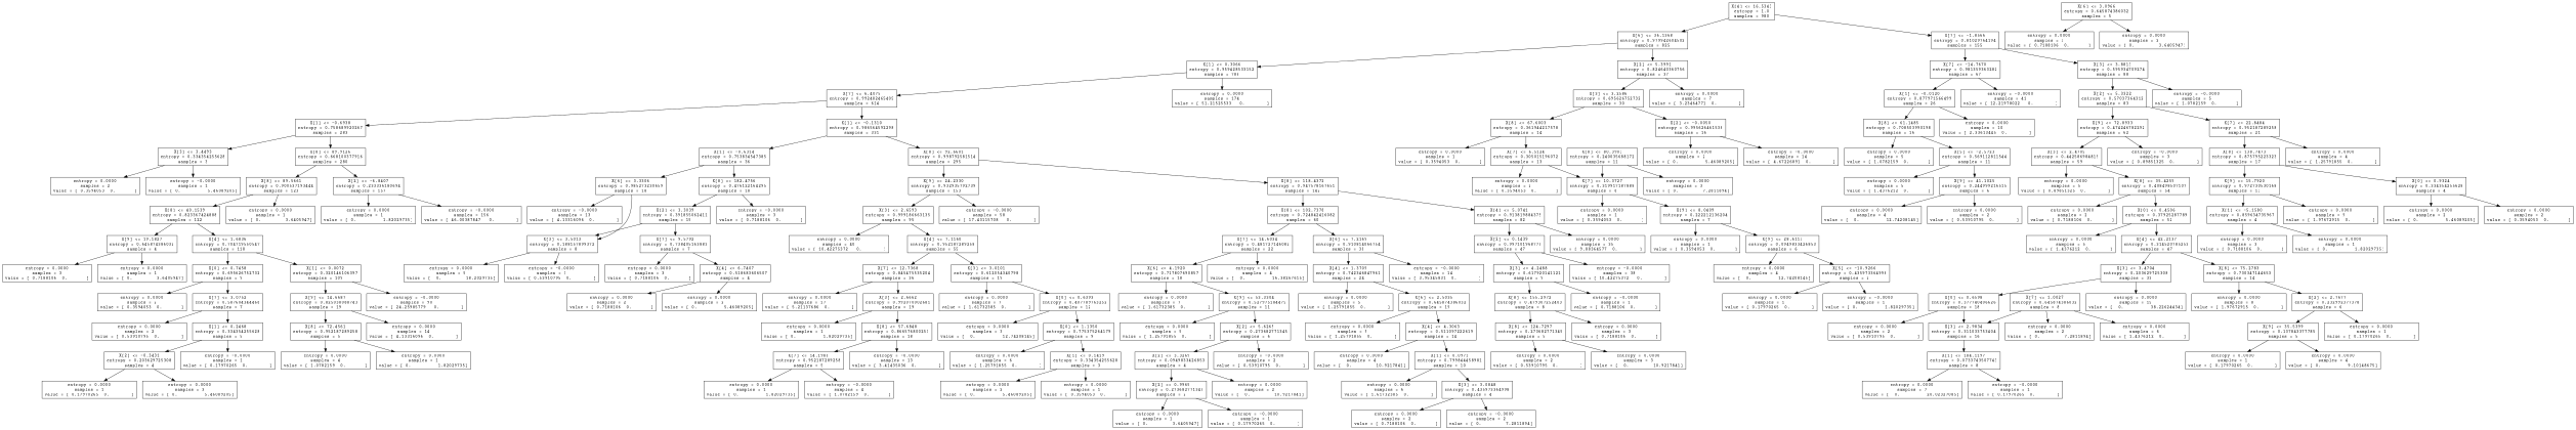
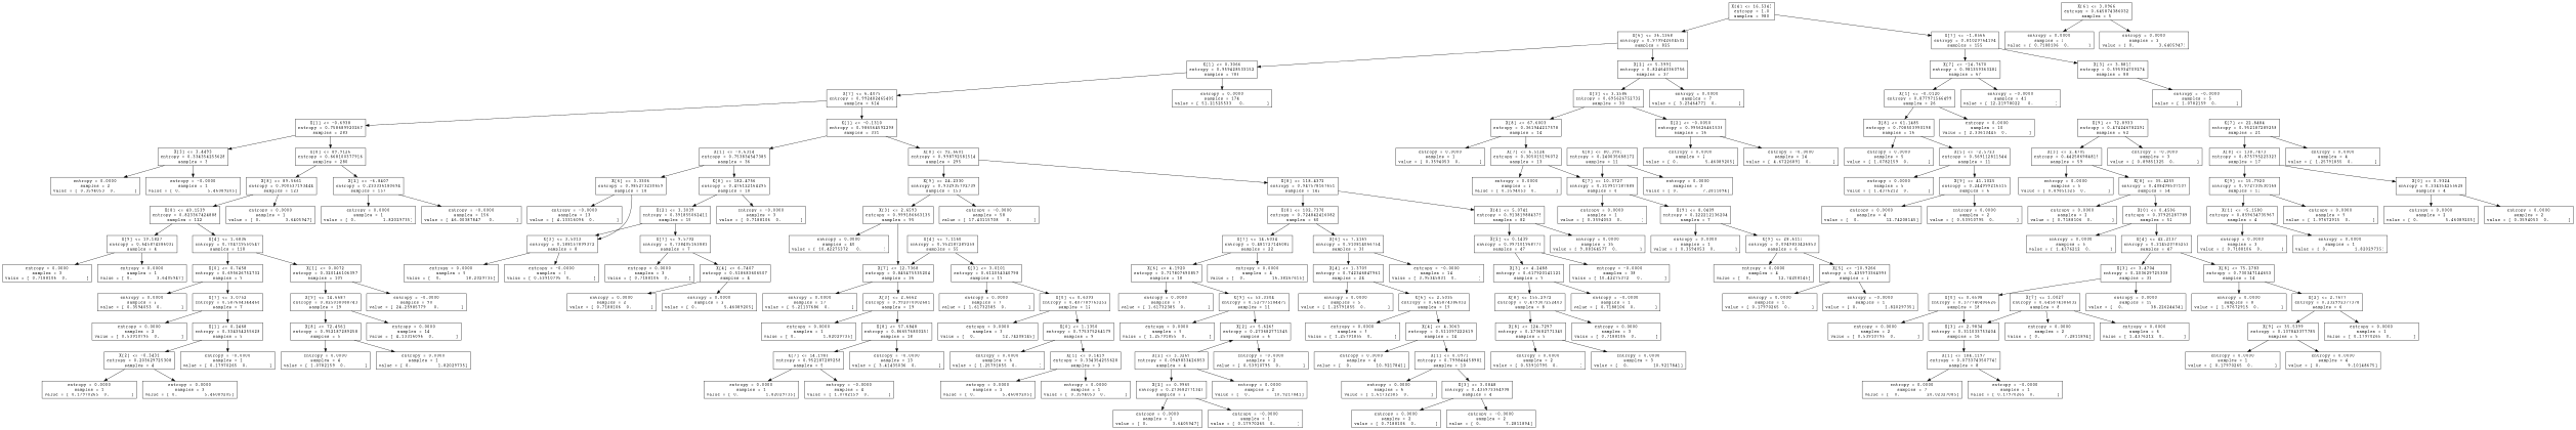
  digraph {
    fontname="Courier Prime"
    node [fontname="Courier Prime" shape=box]
    edge [fontname="Courier Prime"]
    n1 [label="X[4] <= 16.5343\nentropy = 1.0\nsamples = 980"]
    n2 [label="X[6] <= 36.1368\nentropy = 0.979942604502\nsamples = 825"]
    n3 [label="X[7] <= -1.8566\nentropy = 0.81029764194\nsamples = 155"]
    n4 [label="X[1] <= 0.3066\nentropy = 0.959428533152\nsamples = 788"]
    n5 [label="X[2] <= 5.3991\nentropy = 0.824640360756\nsamples = 37"]
    n6 [label="X[7] <= -14.7670\nentropy = 0.981359363282\nsamples = 67"]
    n7 [label="X[3] <= 3.8813\nentropy = 0.595934709274\nsamples = 88"]
    n8 [label="X[7] <= 6.4075\nentropy = 0.992482465405\nsamples = 614"]
    n9 [label="entropy = 0.0000\nsamples = 174\nvalue = [ 51.21525533   0.        ]"]
    n10 [label="X[3] <= 3.2586\nentropy = 0.695626752732\nsamples = 30"]
    n11 [label="entropy = 0.0000\nsamples = 7\nvalue = [ 3.23464771  0.        ]"]
    n12 [label="X[1] <= -0.6938\nentropy = 0.758689920267\nsamples = 283"]
    n13 [label="X[1] <= -0.1310\nentropy = 0.986564592298\nsamples = 331"]
    n14 [label="X[3] <= 3.4493\nentropy = 0.334354255628\nsamples = 3"]
    n15 [label="X[8] <= 89.9126\nentropy = 0.668100377916\nsamples = 280"]
    n16 [label="X[1] <= -0.6314\nentropy = 0.753834547385\nsamples = 36"]
    n17 [label="X[8] <= 92.6601\nentropy = 0.998792581514\nsamples = 295"]
    n18 [label="entropy = 0.0000\nsamples = 2\nvalue = [ 0.3594053  0.       ]"]
    n19 [label="entropy = -0.0000\nsamples = 1\nvalue = [ 0.          5.46089205]"]
    n20 [label="X[8] <= 89.5661\nentropy = 0.900537193444\nsamples = 123"]
    n21 [label="X[2] <= -6.8407\nentropy = 0.233336180694\nsamples = 157"]
    n22 [label="X[8] <= 40.1539\nentropy = 0.823367424888\nsamples = 122"]
    n23 [label="entropy = 0.0000\nsamples = 1\nvalue = [ 0.         3.6405947]"]
    n24 [label="entropy = 0.0000\nsamples = 1\nvalue = [ 0.          1.82029735]"]
    n25 [label="entropy = -0.0000\nsamples = 156\nvalue = [ 46.00387847   0.        ]"]
    n26 [label="X[9] <= 19.1827\nentropy = 0.645874386032\nsamples = 4"]
    n27 [label="X[4] <= 1.6836\nentropy = 0.704719550547\nsamples = 118"]
    n28 [label="entropy = 0.0000\nsamples = 3\nvalue = [ 0.7188106  0.       ]"]
    n29 [label="entropy = 0.0000\nsamples = 1\nvalue = [ 0.         3.6405947]"]
    n30 [label="X[0] <= 0.7458\nentropy = 0.695626752732\nsamples = 9"]
    n31 [label="X[1] <= 0.0072\nentropy = 0.320146106397\nsamples = 109"]
    n32 [label="entropy = 0.0000\nsamples = 2\nvalue = [ 0.3594053  0.       ]"]
    n33 [label="X[7] <= 3.0752\nentropy = 0.587604344468\nsamples = 7"]
    n34 [label="X[9] <= 14.6687\nentropy = 0.825038088743\nsamples = 19"]
    n35 [label="entropy = -0.0000\nsamples = 90\nvalue = [ 24.25985779   0.        ]"]
    n36 [label="entropy = 0.0000\nsamples = 2\nvalue = [ 0.53910795  0.        ]"]
    n37 [label="X[1] <= 0.2468\nentropy = 0.334354255628\nsamples = 5"]
    n38 [label="X[2] <= -0.3431\nentropy = 0.203629725308\nsamples = 4"]
    n39 [label="entropy = -0.0000\nsamples = 1\nvalue = [ 0.17970265  0.        ]"]
    n40 [label="entropy = 0.0000\nsamples = 1\nvalue = [ 0.17970265  0.        ]"]
    n41 [label="entropy = 0.0000\nsamples = 3\nvalue = [ 0.          5.46089205]"]
    n42 [label="X[8] <= 72.4561\nentropy = 0.952187289258\nsamples = 5"]
    n43 [label="entropy = 0.0000\nsamples = 14\nvalue = [ 4.13316096  0.        ]"]
    n44 [label="entropy = 0.0000\nsamples = 4\nvalue = [ 1.0782159  0.       ]"]
    n45 [label="entropy = 0.0000\nsamples = 1\nvalue = [ 0.          1.82029735]"]
    n46 [label="X[6] <= 3.3306\nentropy = 0.985273230659\nsamples = 18"]
    n47 [label="X[8] <= 182.4756\nentropy = 0.476122164295\nsamples = 18"]
    n48 [label="X[9] <= 24.2330\nentropy = 0.932935792739\nsamples = 153"]
    n49 [label="X[8] <= 118.4372\nentropy = 0.947578167651\nsamples = 142"]
    n50 [label="entropy = -0.0000\nsamples = 13\nvalue = [ 4.13316096  0.        ]"]
    n51 [label="X[3] <= 3.5013\nentropy = 0.188157899372\nsamples = 8"]
    n52 [label="X[2] <= 3.3039\nentropy = 0.391855062411\nsamples = 15"]
    n53 [label="entropy = -0.0000\nsamples = 3\nvalue = [ 0.7188106  0.       ]"]
    n54 [label="X[6] <= 3.0966\nentropy = 0.645874386032\nsamples = 5"]
    n55 [label="entropy = 0.0000\nsamples = 3\nvalue = [ 0.7188106  0.       ]"]
    n56 [label="entropy = 0.0000\nsamples = 2\nvalue = [ 0.         3.6405947]"]
    n57 [label="X[7] <= 9.5792\nentropy = 0.738405163883\nsamples = 7"]
    n58 [label="entropy = 0.0000\nsamples = 5\nvalue = [  0.         18.2029735]"]
    n59 [label="entropy = -0.0000\nsamples = 3\nvalue = [ 0.53910795  0.        ]"]
    n60 [label="entropy = 0.0000\nsamples = 3\nvalue = [ 0.7188106  0.       ]"]
    n61 [label="X[4] <= 6.7407\nentropy = 0.518683606507\nsamples = 4"]
    n62 [label="entropy = 0.0000\nsamples = 2\nvalue = [ 0.7188106  0.       ]"]
    n63 [label="entropy = 0.0000\nsamples = 2\nvalue = [ 0.          5.46089205]"]
    n64 [label="X[3] <= 2.6593\nentropy = 0.999186663135\nsamples = 95"]
    n65 [label="entropy = -0.0000\nsamples = 58\nvalue = [ 17.43115708   0.        ]"]
    n66 [label="X[8] <= 102.7378\nentropy = 0.724842416082\nsamples = 60"]
    n67 [label="X[4] <= 5.0741\nentropy = 0.913819884375\nsamples = 82"]
    n68 [label="entropy = 0.0000\nsamples = 40\nvalue = [ 10.42275372   0.        ]"]
    n69 [label="X[4] <= 7.1160\nentropy = 0.952187289258\nsamples = 55"]
    n70 [label="X[7] <= 12.7368\nentropy = 0.845475535204\nsamples = 36"]
    n71 [label="X[3] <= 3.0101\nentropy = 0.612054340798\nsamples = 19"]
    n72 [label="entropy = 0.0000\nsamples = 17\nvalue = [ 5.21137686  0.        ]"]
    n73 [label="X[3] <= 2.6662\nentropy = 0.992070002681\nsamples = 19"]
    n74 [label="entropy = 0.0000\nsamples = 7\nvalue = [ 1.61732385  0.        ]"]
    n75 [label="X[0] <= 0.6393\nentropy = 0.407789763252\nsamples = 12"]
    n76 [label="entropy = 0.0000\nsamples = 1\nvalue = [ 0.          1.82029735]"]
    n77 [label="X[8] <= 57.6848\nentropy = 0.866576800253\nsamples = 18"]
    n78 [label="X[7] <= 14.1988\nentropy = 0.952187289258\nsamples = 5"]
    n79 [label="entropy = -0.0000\nsamples = 13\nvalue = [ 3.41435036  0.        ]"]
    n80 [label="entropy = 0.0000\nsamples = 1\nvalue = [ 0.          1.82029735]"]
    n81 [label="entropy = -0.0000\nsamples = 4\nvalue = [ 1.0782159  0.       ]"]
    n82 [label="entropy = 0.0000\nsamples = 3\nvalue = [  0.          12.74208145]"]
    n83 [label="X[0] <= 1.1350\nentropy = 0.775375264179\nsamples = 9"]
    n84 [label="entropy = 0.0000\nsamples = 6\nvalue = [ 1.25791855  0.        ]"]
    n85 [label="X[1] <= 0.1419\nentropy = 0.334354255628\nsamples = 3"]
    n86 [label="entropy = 0.0000\nsamples = 2\nvalue = [ 0.          5.46089205]"]
    n87 [label="entropy = 0.0000\nsamples = 1\nvalue = [ 0.3594053  0.       ]"]
    n88 [label="X[7] <= 14.6034\nentropy = 0.481727146082\nsamples = 22"]
    n89 [label="X[6] <= 7.2169\nentropy = 0.910814066754\nsamples = 38"]
    n90 [label="X[2] <= 0.1439\nentropy = 0.997101968775\nsamples = 47"]
    n91 [label="entropy = 0.0000\nsamples = 35\nvalue = [ 9.88364577  0.        ]"]
    n92 [label="X[6] <= 4.1920\nentropy = 0.717807690857\nsamples = 18"]
    n93 [label="entropy = 0.0000\nsamples = 4\nvalue = [  0.          16.38267615]"]
    n94 [label="X[4] <= 1.3709\nentropy = 0.742346847961\nsamples = 24"]
    n95 [label="entropy = -0.0000\nsamples = 14\nvalue = [ 3.95345831  0.        ]"]
    n96 [label="entropy = 0.0000\nsamples = 7\nvalue = [ 1.61732385  0.        ]"]
    n97 [label="X[9] <= 53.3304\nentropy = 0.527975184475\nsamples = 11"]
    n98 [label="entropy = 0.0000\nsamples = 5\nvalue = [ 1.25791855  0.        ]"]
    n99 [label="X[2] <= 5.6265\nentropy = 0.273682771345\nsamples = 6"]
    n100 [label="X[2] <= 3.3269\nentropy = 0.0949833426853\nsamples = 4"]
    n101 [label="entropy = -0.0000\nsamples = 2\nvalue = [ 0.53910795  0.        ]"]
    n102 [label="X[2] <= 0.9965\nentropy = 0.273682771345\nsamples = 2"]
    n103 [label="entropy = 0.0000\nsamples = 2\nvalue = [  0.         10.9217841]"]
    n104 [label="entropy = 0.0000\nsamples = 1\nvalue = [ 0.         3.6405947]"]
    n105 [label="entropy = -0.0000\nsamples = 1\nvalue = [ 0.17970265  0.        ]"]
    n106 [label="entropy = 0.0000\nsamples = 5\nvalue = [ 1.25791855  0.        ]"]
    n107 [label="X[6] <= 2.5035\nentropy = 0.645874386032\nsamples = 19"]
    n108 [label="entropy = 0.0000\nsamples = 5\nvalue = [ 1.25791855  0.        ]"]
    n109 [label="X[4] <= 4.3063\nentropy = 0.511097222619\nsamples = 14"]
    n110 [label="entropy = 0.0000\nsamples = 4\nvalue = [  0.         10.9217841]"]
    n111 [label="X[1] <= 0.0973\nentropy = 0.799844458981\nsamples = 10"]
    n112 [label="entropy = 0.0000\nsamples = 6\nvalue = [ 1.61732385  0.        ]"]
    n113 [label="X[3] <= 3.0848\nentropy = 0.435973364998\nsamples = 4"]
    n114 [label="entropy = 0.0000\nsamples = 2\nvalue = [ 0.7188106  0.       ]"]
    n115 [label="entropy = -0.0000\nsamples = 2\nvalue = [ 0.         7.2811894]"]
    n116 [label="X[3] <= 4.2488\nentropy = 0.617920141121\nsamples = 9"]
    n117 [label="entropy = -0.0000\nsamples = 38\nvalue = [ 10.42275372   0.        ]"]
    n118 [label="X[8] <= 155.2972\nentropy = 0.479307252403\nsamples = 8"]
    n119 [label="entropy = -0.0000\nsamples = 1\nvalue = [ 0.7188106  0.       ]"]
    n120 [label="X[8] <= 124.7297\nentropy = 0.273682771345\nsamples = 5"]
    n121 [label="entropy = 0.0000\nsamples = 3\nvalue = [ 0.7188106  0.       ]"]
    n122 [label="entropy = 0.0000\nsamples = 2\nvalue = [ 0.53910795  0.        ]"]
    n123 [label="entropy = 0.0000\nsamples = 3\nvalue = [  0.         10.9217841]"]
    n124 [label="X[8] <= 67.6003\nentropy = 0.361944217578\nsamples = 14"]
    n125 [label="X[2] <= -0.0050\nentropy = 0.995626461538\nsamples = 16"]
    n126 [label="entropy = 0.0000\nsamples = 1\nvalue = [ 0.3594053  0.       ]"]
    n127 [label="X[7] <= 6.5124\nentropy = 0.305015196072\nsamples = 13"]
    n128 [label="entropy = 0.0000\nsamples = 2\nvalue = [ 0.          5.46089205]"]
    n129 [label="entropy = -0.0000\nsamples = 14\nvalue = [ 4.67226891  0.        ]"]
    n130 [label="entropy = 0.0000\nsamples = 2\nvalue = [ 0.3594053  0.       ]"]
    n131 [label="X[7] <= 10.3727\nentropy = 0.319917187888\nsamples = 8"]
    n132 [label="X[8] <= 80.3903\nentropy = 0.240035688172\nsamples = 11"]
    n133 [label="entropy = 0.0000\nsamples = 3\nvalue = [ 0.         7.2811894]"]
    n134 [label="entropy = 0.0000\nsamples = 1\nvalue = [ 0.3594053  0.       ]"]
    n135 [label="X[9] <= 8.0409\nentropy = 0.222212136204\nsamples = 7"]
    n136 [label="entropy = 0.0000\nsamples = 1\nvalue = [ 0.3594053  0.       ]"]
    n137 [label="X[9] <= 28.6113\nentropy = 0.0949833426853\nsamples = 6"]
    n138 [label="entropy = 0.0000\nsamples = 4\nvalue = [  0.          12.74208145]"]
    n139 [label="X[5] <= -10.9266\nentropy = 0.435973364998\nsamples = 2"]
    n140 [label="entropy = 0.0000\nsamples = 1\nvalue = [ 0.17970265  0.        ]"]
    n141 [label="entropy = -0.0000\nsamples = 1\nvalue = [ 0.          1.82029735]"]
    n142 [label="X[1] <= -0.0120\nentropy = 0.877971566499\nsamples = 26"]
    n143 [label="entropy = -0.0000\nsamples = 41\nvalue = [ 12.21978022   0.        ]"]
-   n144 [label="X[2] <= 5.3322\nentropy = 0.57037364312\nsamples = 83"]
    n145 [label="entropy = -0.0000\nsamples = 5\nvalue = [ 1.0782159  0.       ]"]
    n146 [label="X[8] <= 61.1485\nentropy = 0.708503990198\nsamples = 16"]
    n147 [label="entropy = 0.0000\nsamples = 10\nvalue = [ 2.33613445  0.        ]"]
    n148 [label="entropy = 0.0000\nsamples = 5\nvalue = [ 1.0782159  0.       ]"]
    n149 [label="X[5] <= -2.5723\nentropy = 0.569112811544\nsamples = 11"]
    n150 [label="entropy = 0.0000\nsamples = 5\nvalue = [ 1.4376212  0.       ]"]
    n151 [label="X[9] <= 41.1025\nentropy = 0.244999216515\nsamples = 6"]
    n152 [label="entropy = 0.0000\nsamples = 4\nvalue = [  0.          12.74208145]"]
    n153 [label="entropy = 0.0000\nsamples = 2\nvalue = [ 0.53910795  0.        ]"]
    n154 [label="X[9] <= 72.8933\nentropy = 0.474246782292\nsamples = 62"]
    n155 [label="X[7] <= 22.8484\nentropy = 0.952187289258\nsamples = 21"]
    n156 [label="X[3] <= 2.4705\nentropy = 0.442586984819\nsamples = 59"]
    n157 [label="entropy = -0.0000\nsamples = 3\nvalue = [ 0.89851325  0.        ]"]
    n158 [label="X[8] <= 138.7473\nentropy = 0.875795223323\nsamples = 17"]
    n159 [label="entropy = 0.0000\nsamples = 4\nvalue = [ 1.25791855  0.        ]"]
    n160 [label="entropy = 0.0000\nsamples = 5\nvalue = [ 0.89851325  0.        ]"]
    n161 [label="X[8] <= 35.4259\nentropy = 0.408498507107\nsamples = 54"]
    n162 [label="entropy = 0.0000\nsamples = 2\nvalue = [ 0.7188106  0.       ]"]
    n163 [label="X[0] <= 0.4506\nentropy = 0.37925287789\nsamples = 52"]
    n164 [label="entropy = 0.0000\nsamples = 5\nvalue = [ 1.4376212  0.       ]"]
    n165 [label="X[4] <= 42.2137\nentropy = 0.314520785253\nsamples = 47"]
    n166 [label="X[3] <= 3.4704\nentropy = 0.203629725308\nsamples = 33"]
    n167 [label="X[8] <= 75.2783\nentropy = 0.730347144653\nsamples = 14"]
    n168 [label="X[0] <= 0.6598\nentropy = 0.377740406626\nsamples = 18"]
    n169 [label="entropy = 0.0000\nsamples = 15\nvalue = [  0.          38.22624434]"]
    n170 [label="entropy = 0.0000\nsamples = 8\nvalue = [ 1.97672915  0.        ]"]
    n171 [label="X[2] <= 2.7677\nentropy = 0.232992377378\nsamples = 6"]
    n172 [label="entropy = 0.0000\nsamples = 2\nvalue = [ 0.53910795  0.        ]"]
    n173 [label="X[3] <= 2.9834\nentropy = 0.311033753404\nsamples = 16"]
    n174 [label="X[1] <= 184.1197\nentropy = 0.0733743507743\nsamples = 8"]
    n175 [label="entropy = 0.0000\nsamples = 7\nvalue = [  0.          20.02327085]"]
    n176 [label="entropy = -0.0000\nsamples = 1\nvalue = [ 0.17970265  0.        ]"]
    n177 [label="X[7] <= 1.0027\nentropy = 0.645874386032\nsamples = 8"]
    n178 [label="entropy = 0.0000\nsamples = 2\nvalue = [ 0.         7.2811894]"]
    n179 [label="entropy = 0.0000\nsamples = 6\nvalue = [ 1.4376212  0.       ]"]
    n180 [label="X[9] <= 35.5399\nentropy = 0.137843377785\nsamples = 5"]
    n181 [label="entropy = 0.0000\nsamples = 1\nvalue = [ 0.17970265  0.        ]"]
    n182 [label="entropy = 0.0000\nsamples = 1\nvalue = [ 0.17970265  0.        ]"]
    n183 [label="entropy = 0.0000\nsamples = 4\nvalue = [ 0.          9.10148675]"]
    n184 [label="X[9] <= 15.7920\nentropy = 0.972730530168\nsamples = 13"]
    n185 [label="X[0] <= 0.9324\nentropy = 0.334354255628\nsamples = 4"]
    n186 [label="X[1] <= -5.1580\nentropy = 0.859634735967\nsamples = 4"]
    n187 [label="entropy = 0.0000\nsamples = 9\nvalue = [ 1.97672915  0.        ]"]
    n188 [label="entropy = 0.0000\nsamples = 2\nvalue = [ 0.          5.46089205]"]
    n189 [label="entropy = 0.0000\nsamples = 2\nvalue = [ 0.3594053  0.       ]"]
    n190 [label="entropy = 0.0000\nsamples = 3\nvalue = [ 0.7188106  0.       ]"]
    n191 [label="entropy = 0.0000\nsamples = 1\nvalue = [ 0.          1.82029735]"]
    n1 -> n2
    n1 -> n3
    n2 -> n4
    n2 -> n5
    n3 -> n6
    n3 -> n7
    n4 -> n8
    n4 -> n9
    n5 -> n10
    n5 -> n11
    n6 -> n142
    n6 -> n143
-   n7 -> n144
    n7 -> n145
    n8 -> n12
    n8 -> n13
    n10 -> n124
    n10 -> n125
    n12 -> n14
    n12 -> n15
    n13 -> n16
    n13 -> n17
    n14 -> n18
    n14 -> n19
    n15 -> n20
    n15 -> n21
    n16 -> n46
    n16 -> n47
    n17 -> n48
    n17 -> n49
    n20 -> n22
    n20 -> n23
    n21 -> n24
    n21 -> n25
    n22 -> n26
    n22 -> n27
    n26 -> n28
    n26 -> n29
    n27 -> n30
    n27 -> n31
    n30 -> n32
    n30 -> n33
    n31 -> n34
    n31 -> n35
    n33 -> n36
    n33 -> n37
    n34 -> n42
    n34 -> n43
    n37 -> n38
    n37 -> n39
    n38 -> n40
    n38 -> n41
    n42 -> n44
    n42 -> n45
    n46 -> n50
    n46 -> n51
    n47 -> n52
    n47 -> n53
    n48 -> n64
    n48 -> n65
    n49 -> n66
    n49 -> n67
    n51 -> n58
    n51 -> n59
    n52 -> n51
    n52 -> n57
    n54 -> n55
    n54 -> n56
    n57 -> n60
    n57 -> n61
    n61 -> n62
    n61 -> n63
    n64 -> n68
-   n64 -> n69
+   n64 -> n70
    n66 -> n88
    n66 -> n89
    n67 -> n90
    n67 -> n91
    n69 -> n70
    n69 -> n71
    n70 -> n72
    n70 -> n73
    n71 -> n74
    n71 -> n75
    n73 -> n76
    n73 -> n77
    n75 -> n82
    n75 -> n83
    n77 -> n78
    n77 -> n79
    n78 -> n80
    n78 -> n81
    n83 -> n84
    n83 -> n85
    n85 -> n86
    n85 -> n87
    n88 -> n92
    n88 -> n93
    n89 -> n94
    n89 -> n95
    n90 -> n116
    n90 -> n117
    n92 -> n96
    n92 -> n97
    n94 -> n106
    n94 -> n107
    n97 -> n98
    n97 -> n99
-   n99 -> n100
+   n100 -> n99
    n99 -> n101
    n100 -> n102
    n100 -> n103
    n102 -> n104
    n102 -> n105
    n107 -> n108
    n107 -> n109
    n109 -> n110
    n109 -> n111
    n111 -> n112
    n111 -> n113
    n113 -> n114
    n113 -> n115
    n116 -> n118
    n116 -> n119
    n118 -> n120
    n118 -> n121
    n120 -> n122
    n120 -> n123
    n124 -> n126
    n124 -> n127
    n125 -> n128
    n125 -> n129
    n127 -> n130
    n127 -> n131
    n131 -> n134
    n131 -> n135
    n132 -> n131
    n132 -> n133
    n135 -> n136
    n135 -> n137
    n137 -> n138
    n137 -> n139
    n139 -> n140
    n139 -> n141
    n142 -> n146
    n142 -> n147
-   n144 -> n154
-   n144 -> n155
    n146 -> n148
    n146 -> n149
    n149 -> n150
    n149 -> n151
    n151 -> n152
    n151 -> n153
    n154 -> n156
    n154 -> n157
    n155 -> n158
    n155 -> n159
    n156 -> n160
    n156 -> n161
    n158 -> n184
    n158 -> n185
    n161 -> n162
    n161 -> n163
    n163 -> n164
    n163 -> n165
    n165 -> n166
    n165 -> n167
    n166 -> n168
    n166 -> n169
    n167 -> n170
    n167 -> n171
    n168 -> n172
    n168 -> n173
    n171 -> n180
    n171 -> n181
    n173 -> n174
    n174 -> n175
    n174 -> n176
    n177 -> n173
    n177 -> n178
    n177 -> n179
    n180 -> n182
    n180 -> n183
    n184 -> n186
    n184 -> n187
    n185 -> n188
    n185 -> n189
    n186 -> n190
    n186 -> n191
  }
